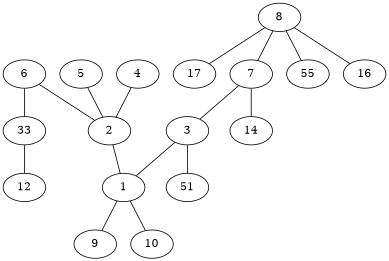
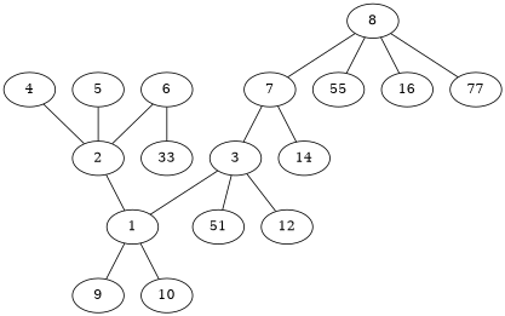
  graph {
    node [chem=H]
    edge [valence=1]
    1 [chem=C]
    9
    10
    2 [chem=S]
    3 [chem=C]
    n6 [label=51]
    12
    4 [chem=O]
    5 [chem=O]
    6 [chem=O]
    n11 [label=33]
    7 [chem=N]
    14
    8 [chem=C]
    n15 [label=55]
    16
-   17
+   17 [label=77]
    1 -- 9
    1 -- 10
    2 -- 1
    3 -- 1
    3 -- n6
-   n11 -- 12
+   3 -- 12
    4 -- 2 [valence=2]
    5 -- 2 [valence=2]
    6 -- 2
    6 -- n11
    7 -- 3
    7 -- 14
    8 -- 7
    8 -- n15
    8 -- 16
    8 -- 17
  }
